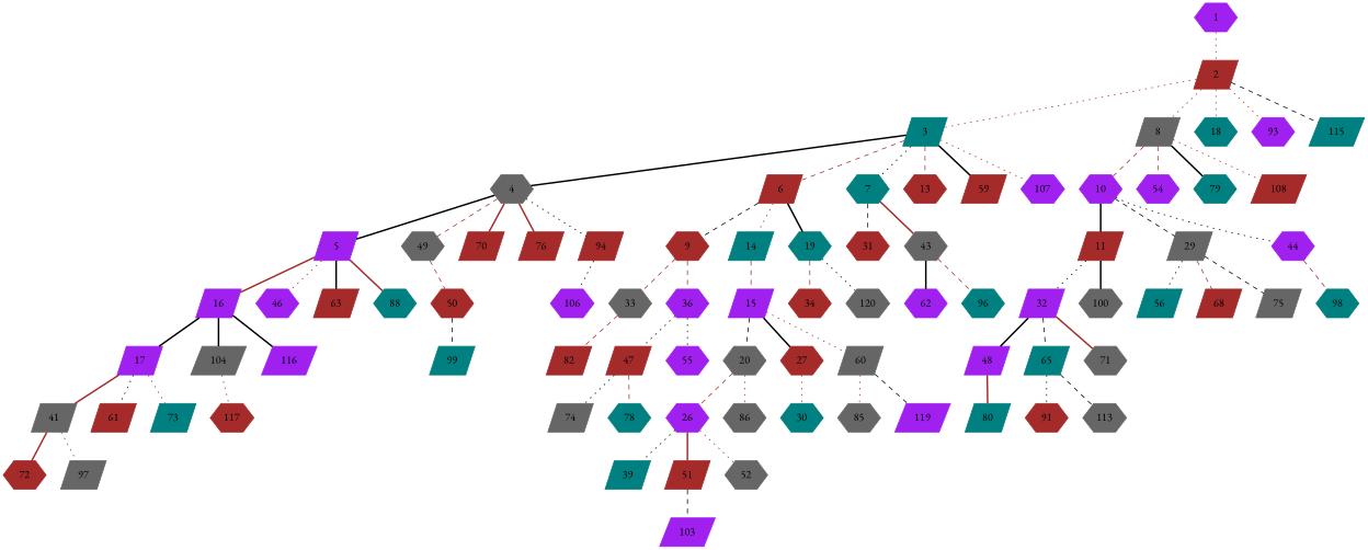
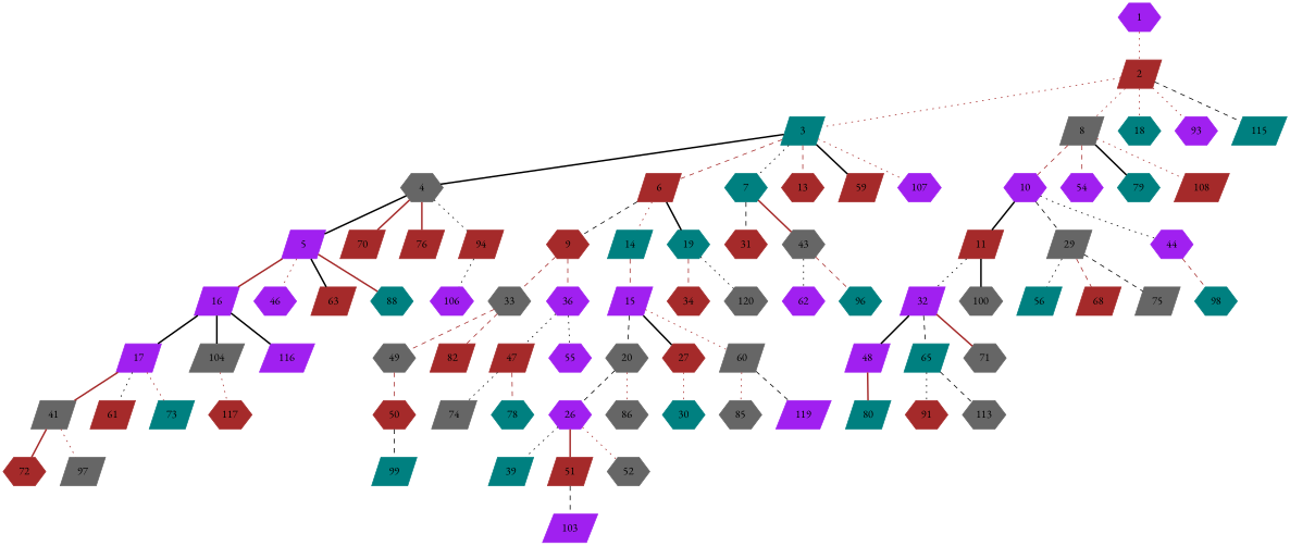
  graph {
    fontname="EB Garamond"
    node [color=brown fontname="EB Garamond" shape=hexagon style=filled]
    edge [color=brown fontname="EB Garamond" style=dotted]
    2 [shape=parallelogram super="+24"]
    3 [color=teal shape=parallelogram super="+12"]
    8 [color=gray40 shape=parallelogram super="+35"]
    18 [color=teal super="+57"]
    93 [color=purple]
    115 [color=teal shape=parallelogram]
    1 [color=purple]
    4 [color=gray40 super="+38"]
    6 [shape=parallelogram super="+89"]
    7 [color=teal]
    13 [super="+58"]
    59 [shape=parallelogram]
    107 [color=purple]
    10 [color=purple super="+22"]
    54 [color=purple super="+90"]
    79 [color=teal]
    108 [shape=parallelogram]
    5 [color=purple shape=parallelogram super="+67"]
    49 [color=gray40]
    70 [shape=parallelogram super="+92"]
    76 [shape=parallelogram]
    94 [shape=parallelogram]
    9 [super="+21"]
    14 [color=teal shape=parallelogram super="+37"]
    19 [color=teal super="+77"]
    31 [super="+87"]
    43 [color=gray40]
    16 [color=purple shape=parallelogram super="+105"]
    46 [color=purple]
    63 [shape=parallelogram]
    88 [color=teal]
    50 [super="+69"]
    106 [color=purple]
    17 [color=purple shape=parallelogram super="+28"]
    104 [color=gray40 shape=parallelogram]
    116 [color=purple shape=parallelogram]
    33 [color=gray40 super="+81"]
    36 [color=purple super="+53"]
    15 [color=purple shape=parallelogram super="+23"]
    34
    120 [color=gray40]
    62 [color=purple]
    96 [color=teal]
    11 [shape=parallelogram super="+111"]
    29 [color=gray40 shape=parallelogram super="+40"]
    44 [color=purple]
    82 [shape=parallelogram]
    47 [shape=parallelogram]
    55 [color=purple]
    32 [color=purple shape=parallelogram super="+66"]
    100 [color=gray40]
    56 [color=teal shape=parallelogram]
    68 [shape=parallelogram super="+114"]
    75 [color=gray40 shape=parallelogram]
    98 [color=teal]
    n56 [color=purple label=48 shape=parallelogram super="+48"]
    65 [color=teal shape=parallelogram super="+84"]
    71 [color=gray40]
    20 [color=gray40 super="+25"]
    27 [super="+112"]
    60 [color=gray40 shape=parallelogram super="+118"]
    26 [color=purple super="+45"]
    86 [color=gray40]
    30 [color=teal super="+83"]
    85 [color=gray40]
    119 [color=purple shape=parallelogram]
    41 [color=gray40 shape=parallelogram super="+64"]
    61 [shape=parallelogram super="+101"]
    73 [color=teal shape=parallelogram]
    117
    72 [super="+95"]
    97 [color=gray40 shape=parallelogram super="+110"]
    39 [color=teal shape=parallelogram super="+109"]
    51 [shape=parallelogram]
    52 [color=gray40]
    103 [color=purple shape=parallelogram]
    80 [color=teal shape=parallelogram]
    91
    113 [color=gray40]
    74 [color=gray40 shape=parallelogram]
    78 [color=teal]
    99 [color=teal shape=parallelogram super="+102"]
    2 -- 3
    2 -- 8
    2 -- 18
    2 -- 93
    2 -- 115 [color=black style=dashed]
    3 -- 4 [color=black style=bold]
    3 -- 6 [style=dashed]
    3 -- 7 [color=black]
    3 -- 13 [style=dashed]
    3 -- 59 [color=black style=bold]
    3 -- 107
    8 -- 10 [style=dashed]
    8 -- 54 [style=dashed]
    8 -- 79 [color=black style=bold]
    8 -- 108
    1 -- 2
    4 -- 5 [color=black style=bold]
-   4 -- 49 [style=dashed]
+   33 -- 49 [style=dashed]
    4 -- 70 [style=bold]
    4 -- 76 [style=bold]
    4 -- 94 [color=black]
    6 -- 9 [color=black style=dashed]
    6 -- 14
    6 -- 19 [color=black style=bold]
    7 -- 31 [color=black style=dashed]
    7 -- 43 [style=bold]
    10 -- 11 [color=black style=bold]
    10 -- 29 [color=black style=dashed]
    10 -- 44 [color=black]
    5 -- 16 [style=bold]
    5 -- 46
    5 -- 63 [color=black style=bold]
    5 -- 88 [style=bold]
    49 -- 50 [style=dashed]
    94 -- 106 [color=black]
    9 -- 33 [style=dashed]
    9 -- 36 [style=dashed]
    14 -- 15 [style=dashed]
    19 -- 34 [style=dashed]
    19 -- 120 [color=black]
-   43 -- 62 [color=black style=bold]
+   43 -- 62 [color=black]
    43 -- 96 [style=dashed]
    16 -- 17 [color=black style=bold]
    16 -- 104 [color=black style=bold]
    16 -- 116 [color=black style=bold]
    50 -- 99 [color=black style=dashed]
    17 -- 41 [style=bold]
    17 -- 61 [color=black]
    17 -- 73
    104 -- 117
    33 -- 82 [style=dashed]
    36 -- 47 [color=black]
    36 -- 55 [color=black]
    15 -- 20 [color=black style=dashed]
    15 -- 27 [color=black style=bold]
    15 -- 60
    11 -- 32 [color=black]
    11 -- 100 [color=black style=bold]
    29 -- 56 [color=black]
    29 -- 68 [style=dashed]
    29 -- 75 [color=black style=dashed]
    44 -- 98 [style=dashed]
    47 -- 74 [color=black]
    47 -- 78 [style=dashed]
    32 -- n56 [color=black style=bold]
    32 -- 65 [color=black style=dashed]
    32 -- 71 [style=bold]
    n56 -- 80 [style=bold]
    65 -- 91 [color=black]
    65 -- 113 [color=black style=dashed]
-   20 -- 26 [style=dashed]
+   20 -- 26 [color=black style=dashed]
    20 -- 86
    27 -- 30
    60 -- 85
    60 -- 119 [color=black style=dashed]
    26 -- 39 [color=black]
    26 -- 51 [style=bold]
    26 -- 52
    41 -- 72 [style=bold]
    41 -- 97
    51 -- 103 [color=black style=dashed]
  }
